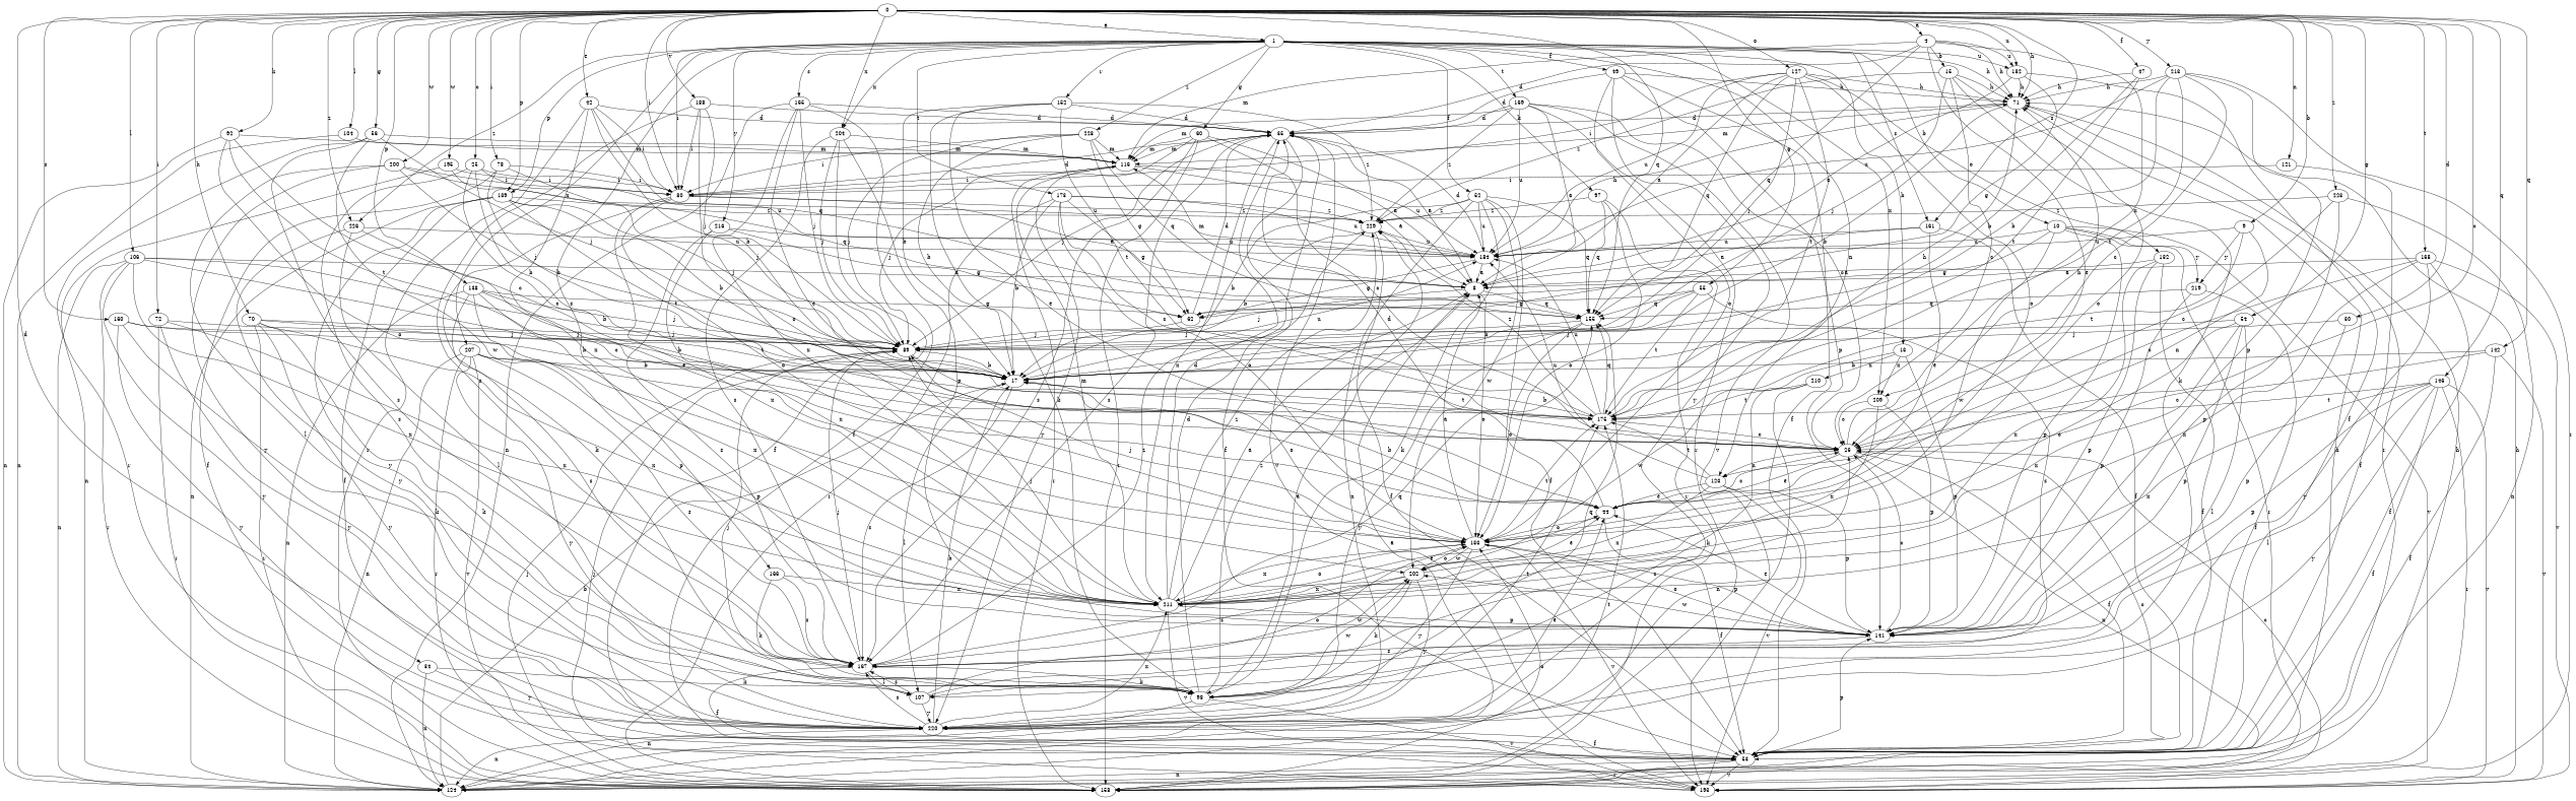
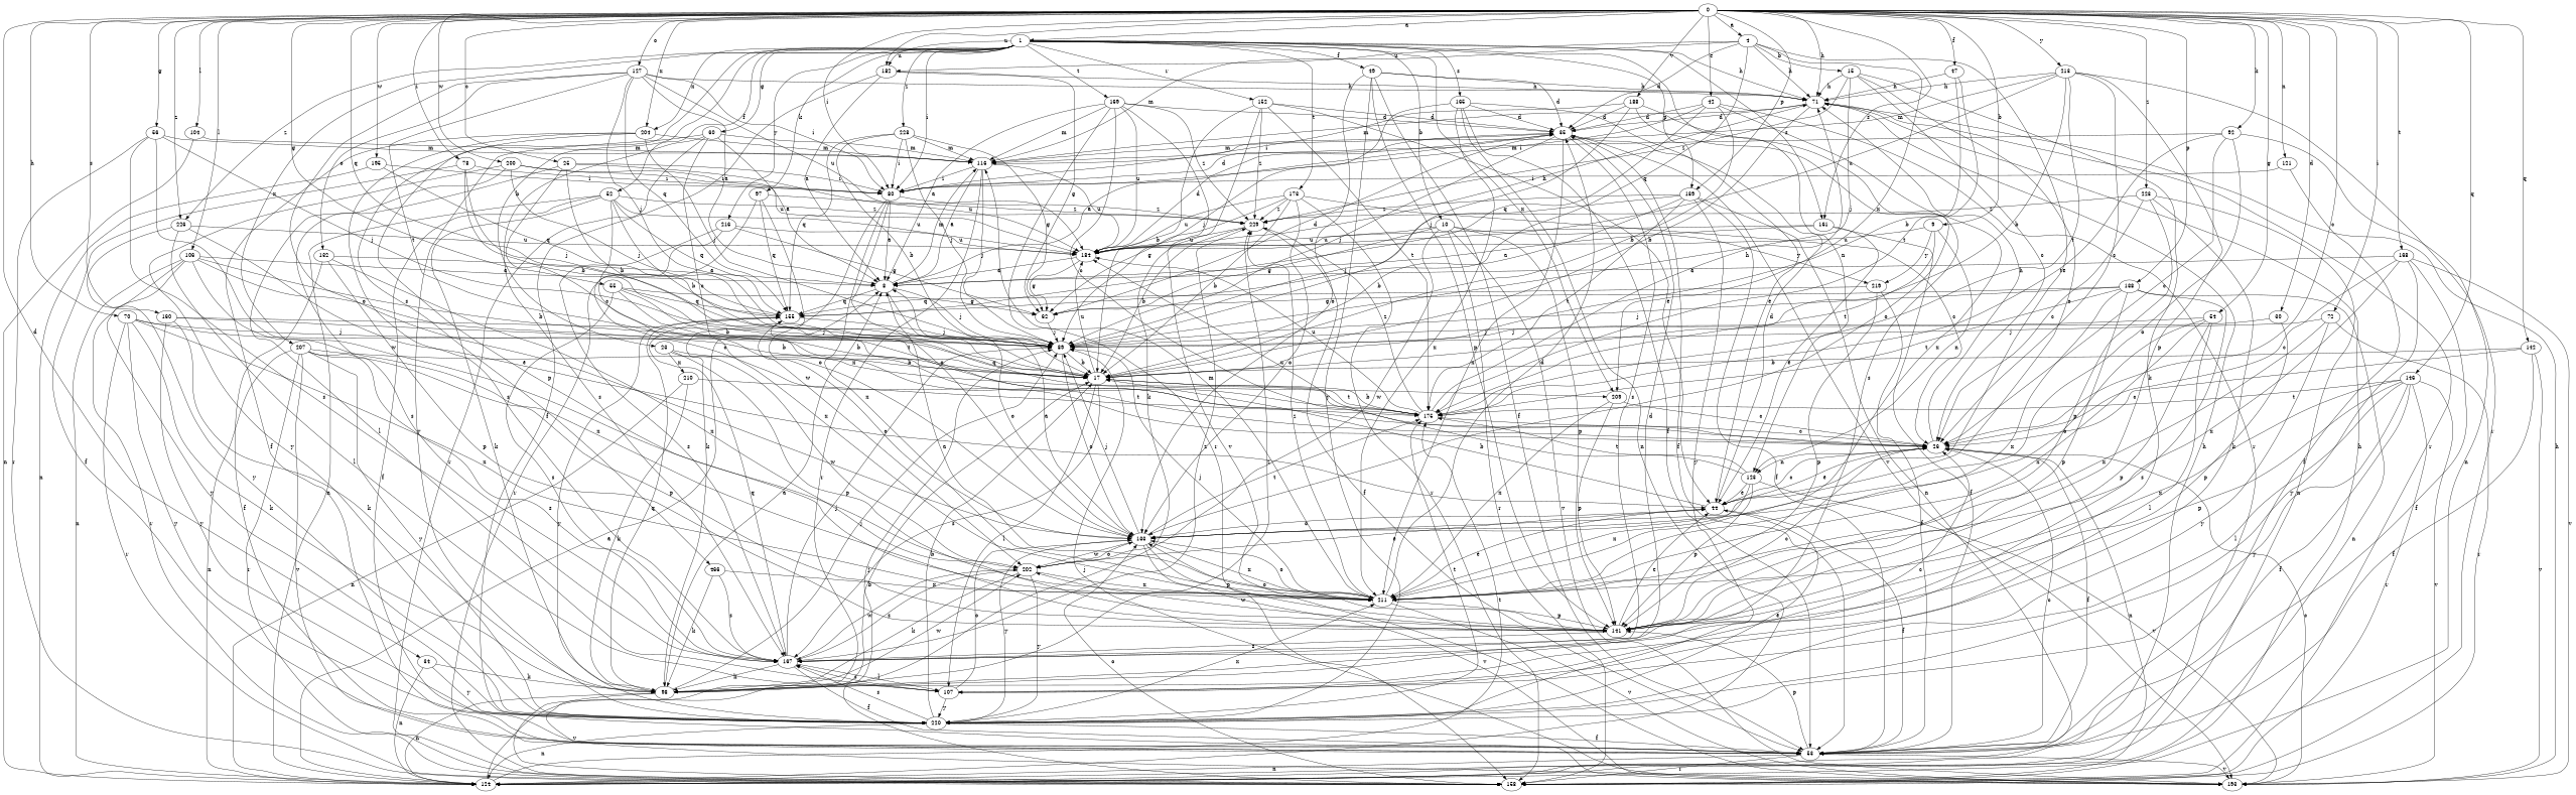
  strict digraph {
    0
    1
    4
    9
    25
    26
    30
    34
    42
    47
    54
    55
    56
    70
    71
    72
    78
    80
    92
    104
    106
    121
    127
    138
    139
    142
    146
    n28 [label=155]
    160
    161
    168
    182
    188
    195
    200
    204
    213
    223
    226
    10
-   13
+   13 [label=23]
    49
    52
    60
    97
    123
    152
    165
-   166
+   166 [label=466]
    169
    173
    207
    209
    216
    228
    15
    35
    44
    116
    175
    184
    219
    17
    167
    53
    124
    89
    141
    98
    220
    158
    211
    133
    107
    62
    202
    8
    229
    132
    193
    210
    0 -> 1 [label=a]
    0 -> 4 [label=a]
    0 -> 9 [label=b]
    0 -> 25 [label=c]
    0 -> 26 [label=c]
    0 -> 30 [label=d]
    0 -> 34 [label=d]
    0 -> 42 [label=e]
    0 -> 47 [label=f]
    0 -> 54 [label=g]
    0 -> 55 [label=g]
    0 -> 56 [label=g]
    0 -> 70 [label=h]
    0 -> 71 [label=h]
    0 -> 72 [label=i]
    0 -> 78 [label=i]
    0 -> 80 [label=i]
    0 -> 92 [label=k]
    0 -> 104 [label=l]
    0 -> 106 [label=l]
    0 -> 121 [label=n]
    0 -> 127 [label=o]
    0 -> 138 [label=p]
    0 -> 139 [label=p]
    0 -> 142 [label=q]
    0 -> 146 [label=q]
    0 -> n28 [label=q]
    0 -> 160 [label=s]
    0 -> 161 [label=s]
    0 -> 168 [label=t]
    0 -> 182 [label=u]
    0 -> 188 [label=v]
    0 -> 195 [label=w]
    0 -> 200 [label=w]
    0 -> 204 [label=x]
    0 -> 213 [label=y]
    0 -> 223 [label=z]
    0 -> 226 [label=z]
    1 -> 71 [label=h]
    1 -> 80 [label=i]
    1 -> 139 [label=p]
    1 -> 161 [label=s]
    1 -> 182 [label=u]
    1 -> 204 [label=x]
    1 -> 226 [label=z]
    1 -> 10 [label=b]
    1 -> 13 [label=b]
    1 -> 49 [label=f]
    1 -> 52 [label=f]
    1 -> 60 [label=g]
    1 -> 97 [label=k]
    1 -> 123 [label=n]
    1 -> 152 [label=r]
    1 -> 165 [label=s]
    1 -> 166 [label=s]
    1 -> 169 [label=t]
    1 -> 173 [label=t]
    1 -> 207 [label=x]
    1 -> 209 [label=x]
    1 -> 216 [label=y]
    1 -> 228 [label=z]
    4 -> 71 [label=h]
    4 -> n28 [label=q]
    4 -> 182 [label=u]
    4 -> 209 [label=x]
    4 -> 15 [label=b]
    4 -> 35 [label=d]
    4 -> 44 [label=e]
    4 -> 116 [label=m]
    9 -> 123 [label=n]
    9 -> 175 [label=t]
    9 -> 184 [label=u]
    9 -> 219 [label=y]
    25 -> 26 [label=c]
    25 -> 80 [label=i]
    25 -> 184 [label=u]
    25 -> 17 [label=b]
    25 -> 167 [label=s]
    26 -> 71 [label=h]
    26 -> 123 [label=n]
    26 -> 44 [label=e]
    26 -> 53 [label=f]
    26 -> 124 [label=n]
    30 -> 89 [label=j]
    30 -> 141 [label=p]
    34 -> 124 [label=n]
    34 -> 98 [label=k]
    34 -> 220 [label=y]
    42 -> 80 [label=i]
    42 -> n28 [label=q]
    42 -> 35 [label=d]
    42 -> 17 [label=b]
    42 -> 158 [label=r]
    42 -> 211 [label=x]
    47 -> 71 [label=h]
    47 -> 175 [label=t]
    47 -> 17 [label=b]
    54 -> 89 [label=j]
    54 -> 141 [label=p]
    54 -> 211 [label=x]
    54 -> 133 [label=o]
    54 -> 107 [label=l]
    55 -> n28 [label=q]
    55 -> 175 [label=t]
    55 -> 17 [label=b]
    55 -> 167 [label=s]
    55 -> 62 [label=g]
    56 -> 116 [label=m]
    56 -> 167 [label=s]
    56 -> 89 [label=j]
    56 -> 158 [label=r]
    56 -> 202 [label=w]
    70 -> 17 [label=b]
    70 -> 89 [label=j]
    70 -> 98 [label=k]
    70 -> 220 [label=y]
    70 -> 158 [label=r]
    70 -> 211 [label=x]
    71 -> 35 [label=d]
    71 -> 116 [label=m]
    71 -> 17 [label=b]
    71 -> 158 [label=r]
    72 -> 89 [label=j]
    72 -> 220 [label=y]
    72 -> 158 [label=r]
    72 -> 211 [label=x]
    78 -> 80 [label=i]
    78 -> 17 [label=b]
    78 -> 53 [label=f]
    78 -> 89 [label=j]
    80 -> 35 [label=d]
    80 -> 98 [label=k]
    80 -> 211 [label=x]
    80 -> 133 [label=o]
    80 -> 8 [label=a]
    80 -> 229 [label=z]
    92 -> 26 [label=c]
    92 -> 116 [label=m]
    92 -> 175 [label=t]
    92 -> 124 [label=n]
    92 -> 133 [label=o]
    104 -> 116 [label=m]
    104 -> 124 [label=n]
    106 -> 26 [label=c]
    106 -> 17 [label=b]
    106 -> 124 [label=n]
    106 -> 220 [label=y]
    106 -> 158 [label=r]
    106 -> 211 [label=x]
    106 -> 8 [label=a]
    121 -> 80 [label=i]
    121 -> 53 [label=f]
    127 -> 71 [label=h]
    127 -> 80 [label=i]
    127 -> n28 [label=q]
    127 -> 175 [label=t]
    127 -> 184 [label=u]
    127 -> 89 [label=j]
    127 -> 133 [label=o]
    127 -> 8 [label=a]
    127 -> 132 [label=o]
    138 -> 175 [label=t]
    138 -> 167 [label=s]
    138 -> 124 [label=n]
    138 -> 89 [label=j]
    138 -> 141 [label=p]
    138 -> 211 [label=x]
    138 -> 62 [label=g]
    139 -> 175 [label=t]
    139 -> 17 [label=b]
    139 -> 53 [label=f]
    139 -> 124 [label=n]
    139 -> 89 [label=j]
    139 -> 220 [label=y]
    139 -> 229 [label=z]
    142 -> 26 [label=c]
    142 -> 17 [label=b]
    142 -> 53 [label=f]
    142 -> 193 [label=v]
    146 -> 175 [label=t]
    146 -> 53 [label=f]
    146 -> 141 [label=p]
    146 -> 220 [label=y]
    146 -> 158 [label=r]
    146 -> 211 [label=x]
    146 -> 107 [label=l]
    146 -> 193 [label=v]
    n28 -> 89 [label=j]
    n28 -> 220 [label=y]
    n28 -> 133 [label=o]
    160 -> 17 [label=b]
    160 -> 89 [label=j]
    160 -> 98 [label=k]
    160 -> 220 [label=y]
    161 -> 44 [label=e]
    161 -> 184 [label=u]
    161 -> 53 [label=f]
    161 -> 8 [label=a]
    168 -> 26 [label=c]
    168 -> 53 [label=f]
    168 -> 220 [label=y]
    168 -> 211 [label=x]
    168 -> 8 [label=a]
    168 -> 193 [label=v]
    182 -> 71 [label=h]
    182 -> 53 [label=f]
    182 -> 62 [label=g]
    182 -> 8 [label=a]
    188 -> 80 [label=i]
    188 -> 35 [label=d]
    188 -> 167 [label=s]
    188 -> 89 [label=j]
    188 -> 133 [label=o]
    195 -> 80 [label=i]
    195 -> n28 [label=q]
    195 -> 124 [label=n]
    200 -> 80 [label=i]
    200 -> 184 [label=u]
    200 -> 89 [label=j]
    200 -> 220 [label=y]
    200 -> 107 [label=l]
    204 -> 116 [label=m]
    204 -> 167 [label=s]
    204 -> 53 [label=f]
    204 -> 89 [label=j]
    204 -> 141 [label=p]
    213 -> 26 [label=c]
    213 -> 71 [label=h]
+   213 -> 116 [label=m]
    213 -> 175 [label=t]
    213 -> 184 [label=u]
    213 -> 17 [label=b]
    213 -> 141 [label=p]
    213 -> 158 [label=r]
    223 -> 26 [label=c]
    223 -> 124 [label=n]
    223 -> 141 [label=p]
+   223 -> 98 [label=k]
    223 -> 229 [label=z]
    226 -> 44 [label=e]
    226 -> 184 [label=u]
    226 -> 220 [label=y]
    226 -> 107 [label=l]
    10 -> 184 [label=u]
    10 -> 219 [label=y]
    10 -> 141 [label=p]
    10 -> 158 [label=r]
    10 -> 62 [label=g]
    10 -> 202 [label=w]
    10 -> 193 [label=v]
    13 -> 209 [label=x]
    13 -> 141 [label=p]
    13 -> 202 [label=w]
    13 -> 210 [label=x]
    49 -> 71 [label=h]
    49 -> 35 [label=d]
    49 -> 53 [label=f]
    49 -> 141 [label=p]
    49 -> 220 [label=y]
    49 -> 133 [label=o]
    52 -> n28 [label=q]
    52 -> 184 [label=u]
    52 -> 17 [label=b]
    52 -> 53 [label=f]
    52 -> 124 [label=n]
    52 -> 98 [label=k]
    52 -> 202 [label=w]
    52 -> 229 [label=z]
    60 -> 26 [label=c]
    60 -> 116 [label=m]
    60 -> 167 [label=s]
    60 -> 220 [label=y]
    60 -> 158 [label=r]
    60 -> 8 [label=a]
    97 -> n28 [label=q]
    97 -> 158 [label=r]
    97 -> 133 [label=o]
    97 -> 229 [label=z]
    123 -> 44 [label=e]
    123 -> 175 [label=t]
    123 -> 184 [label=u]
    123 -> 141 [label=p]
    123 -> 211 [label=x]
    123 -> 193 [label=v]
    152 -> 35 [label=d]
    152 -> 44 [label=e]
    152 -> 175 [label=t]
    152 -> 17 [label=b]
    152 -> 98 [label=k]
    152 -> 229 [label=z]
    165 -> 35 [label=d]
    165 -> 44 [label=e]
    165 -> 53 [label=f]
    165 -> 124 [label=n]
    165 -> 89 [label=j]
    165 -> 211 [label=x]
    166 -> 167 [label=s]
    166 -> 98 [label=k]
    166 -> 211 [label=x]
    169 -> 26 [label=c]
    169 -> 35 [label=d]
    169 -> 116 [label=m]
    169 -> 184 [label=u]
    169 -> 158 [label=r]
    169 -> 8 [label=a]
    169 -> 229 [label=z]
    169 -> 193 [label=v]
    173 -> 26 [label=c]
    173 -> 184 [label=u]
    173 -> 17 [label=b]
    173 -> 158 [label=r]
    173 -> 133 [label=o]
    173 -> 62 [label=g]
    173 -> 229 [label=z]
    207 -> 17 [label=b]
    207 -> 167 [label=s]
    207 -> 124 [label=n]
    207 -> 141 [label=p]
    207 -> 220 [label=y]
    207 -> 158 [label=r]
    207 -> 193 [label=v]
    209 -> 26 [label=c]
    209 -> 141 [label=p]
    209 -> 211 [label=x]
    216 -> 184 [label=u]
    216 -> 167 [label=s]
    216 -> 211 [label=x]
    216 -> 62 [label=g]
    228 -> 80 [label=i]
    228 -> n28 [label=q]
    228 -> 116 [label=m]
    228 -> 17 [label=b]
    228 -> 89 [label=j]
    228 -> 62 [label=g]
    15 -> 26 [label=c]
    15 -> 71 [label=h]
    15 -> 89 [label=j]
    15 -> 98 [label=k]
    15 -> 133 [label=o]
    15 -> 229 [label=z]
    35 -> 116 [label=m]
    35 -> 167 [label=s]
    35 -> 53 [label=f]
    35 -> 89 [label=j]
    35 -> 211 [label=x]
    35 -> 8 [label=a]
    35 -> 193 [label=v]
    44 -> 26 [label=c]
    44 -> 35 [label=d]
    44 -> 17 [label=b]
    44 -> 53 [label=f]
    44 -> 133 [label=o]
    116 -> 80 [label=i]
    116 -> 184 [label=u]
    116 -> 89 [label=j]
    116 -> 158 [label=r]
    116 -> 8 [label=a]
    175 -> 26 [label=c]
    175 -> 71 [label=h]
    175 -> n28 [label=q]
    175 -> 184 [label=u]
    175 -> 17 [label=b]
    175 -> 229 [label=z]
    184 -> 71 [label=h]
    184 -> 35 [label=d]
    184 -> 62 [label=g]
    184 -> 8 [label=a]
    219 -> n28 [label=q]
    219 -> 53 [label=f]
    219 -> 141 [label=p]
    17 -> 175 [label=t]
    17 -> 184 [label=u]
    17 -> 167 [label=s]
    17 -> 107 [label=l]
    167 -> n28 [label=q]
    167 -> 53 [label=f]
    167 -> 89 [label=j]
    167 -> 98 [label=k]
    167 -> 107 [label=l]
    167 -> 202 [label=w]
    167 -> 229 [label=z]
    53 -> 26 [label=c]
    53 -> 124 [label=n]
    53 -> 141 [label=p]
    53 -> 158 [label=r]
    53 -> 193 [label=v]
    124 -> 71 [label=h]
    124 -> 175 [label=t]
    124 -> 17 [label=b]
    124 -> 8 [label=a]
    89 -> 17 [label=b]
    89 -> 133 [label=o]
    141 -> 26 [label=c]
    141 -> 44 [label=e]
    141 -> 167 [label=s]
    141 -> 133 [label=o]
    141 -> 202 [label=w]
    98 -> n28 [label=q]
    98 -> 35 [label=d]
    98 -> 124 [label=n]
    98 -> 89 [label=j]
    98 -> 202 [label=w]
    98 -> 8 [label=a]
    98 -> 229 [label=z]
    98 -> 193 [label=v]
    220 -> 44 [label=e]
    220 -> 175 [label=t]
    220 -> 17 [label=b]
    220 -> 167 [label=s]
    220 -> 53 [label=f]
    220 -> 124 [label=n]
    220 -> 211 [label=x]
    158 -> 71 [label=h]
    158 -> 89 [label=j]
    158 -> 133 [label=o]
    211 -> 35 [label=d]
    211 -> 44 [label=e]
    211 -> 116 [label=m]
    211 -> 89 [label=j]
    211 -> 141 [label=p]
    211 -> 133 [label=o]
    211 -> 8 [label=a]
    211 -> 229 [label=z]
    211 -> 193 [label=v]
    133 -> 175 [label=t]
    133 -> 89 [label=j]
    133 -> 141 [label=p]
    133 -> 220 [label=y]
    133 -> 211 [label=x]
    133 -> 202 [label=w]
    133 -> 8 [label=a]
    133 -> 193 [label=v]
    107 -> 26 [label=c]
    107 -> 167 [label=s]
    107 -> 220 [label=y]
    107 -> 133 [label=o]
    62 -> 35 [label=d]
    62 -> 89 [label=j]
    202 -> 44 [label=e]
    202 -> 167 [label=s]
    202 -> 98 [label=k]
    202 -> 220 [label=y]
    202 -> 211 [label=x]
    202 -> 133 [label=o]
    8 -> n28 [label=q]
    8 -> 116 [label=m]
    8 -> 89 [label=j]
    8 -> 133 [label=o]
    229 -> 184 [label=u]
    229 -> 17 [label=b]
    229 -> 53 [label=f]
    132 -> 53 [label=f]
    132 -> 141 [label=p]
    132 -> 211 [label=x]
    132 -> 8 [label=a]
    193 -> 26 [label=c]
    193 -> 71 [label=h]
    193 -> 89 [label=j]
    210 -> 175 [label=t]
    210 -> 124 [label=n]
    210 -> 98 [label=k]
  }
